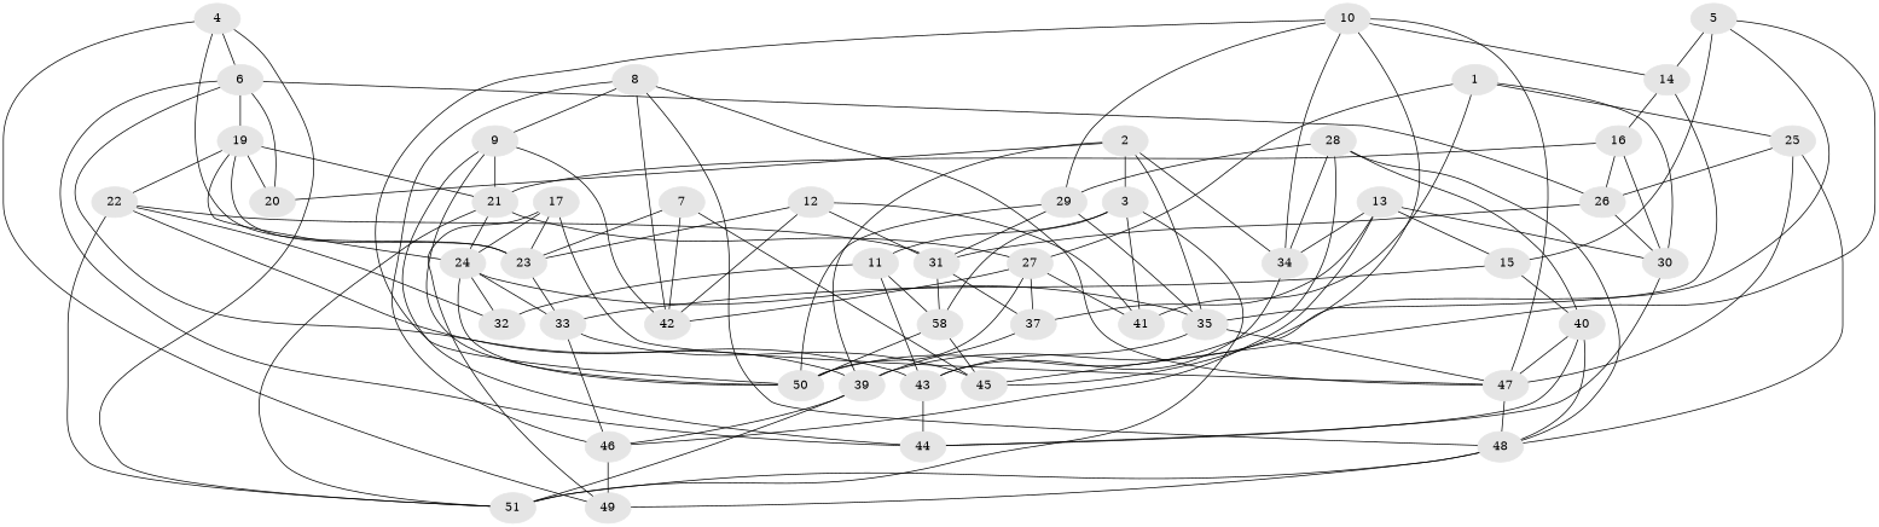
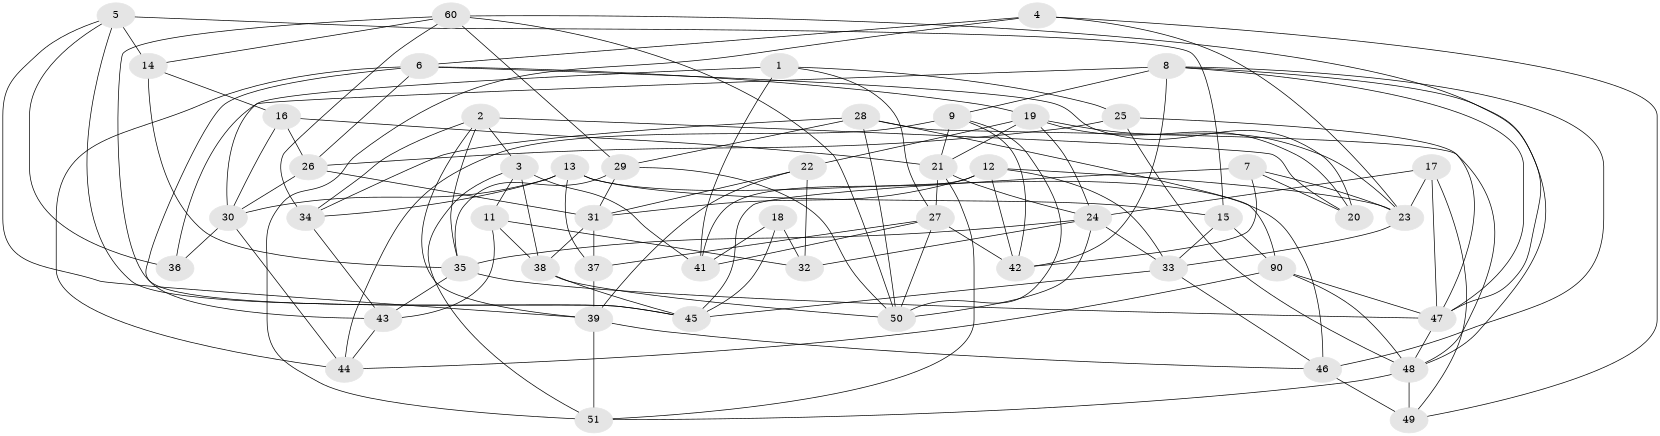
  graph {
    node [color=gray90 style=filled]
    edge [weight=1.0]
    1
    25
    27
    30
    41
    26
    47
    48
    42
    50
    37
+   36
    44
    2
    3
    20
    34
    39
    35
    11
-   38 [label=58]
+   38
    51
    43
    46
    32
    45
    4
    6
    23
    49
    19
    33
    5
    14
    15
    16
-   40
+   40 [label=90]
    21
    24
    22
    31
    7
    8
    9
-   10
+   10 [label=60]
    29
    12
    13
    28
    17
+   18
    1 -- 25
    1 -- 27
    1 -- 30
    1 -- 41
    25 -- 26 [weight=2.0]
    25 -- 47 [weight=2.0]
    25 -- 48
    27 -- 41
    27 -- 42
    27 -- 50
    27 -- 37
+   30 -- 36
    30 -- 44
    26 -- 30
    26 -- 31
    47 -- 48
    48 -- 51
    48 -- 49 [weight=2.0]
    37 -- 39
    2 -- 3
    2 -- 20
    2 -- 34
    2 -- 39
    2 -- 35
    3 -- 41 [weight=2.0]
    3 -- 11
    3 -- 38
    3 -- 51
    34 -- 43
    39 -- 51
    39 -- 46
    35 -- 47
    35 -- 43
    11 -- 38 [weight=2.0]
    11 -- 43 [weight=2.0]
    11 -- 32
    38 -- 50
    38 -- 45
    43 -- 44
    46 -- 49 [weight=2.0]
    4 -- 51
    4 -- 6
    4 -- 23
    4 -- 49
    6 -- 26
    6 -- 44
    6 -- 20
    6 -- 43
    6 -- 19
    23 -- 33
    19 -- 20
    19 -- 23
    19 -- 21
    19 -- 24
    19 -- 22
    33 -- 46
    33 -- 45
+   5 -- 36
    5 -- 39
    5 -- 45
    5 -- 14 [weight=2.0]
    5 -- 15
    14 -- 35 [weight=2.0]
    14 -- 16
    15 -- 33
    15 -- 40
    16 -- 30 [weight=2.0]
    16 -- 26
    16 -- 21 [weight=2.0]
    40 -- 47
    40 -- 48
    40 -- 44
    21 -- 27
    21 -- 51
    21 -- 24
    24 -- 50
    24 -- 35 [weight=2.0]
    24 -- 32
    24 -- 33
    22 -- 39
-   22 -- 51
    22 -- 32 [weight=2.0]
    22 -- 31
    31 -- 37
    31 -- 38
    7 -- 42 [weight=2.0]
+   7 -- 20 [weight=2.0]
    7 -- 45
    7 -- 23
    8 -- 47
    8 -- 48
    8 -- 42
+   8 -- 36
    8 -- 46
    8 -- 9
    9 -- 42
    9 -- 50
    9 -- 44
    9 -- 21 [weight=2.0]
    10 -- 47
    10 -- 50
    10 -- 34
    10 -- 45
    10 -- 14
    10 -- 29
    29 -- 50
    29 -- 35
    29 -- 31 [weight=2.0]
    12 -- 41
    12 -- 42
    12 -- 23
+   12 -- 33
    12 -- 31 [weight=2.0]
    13 -- 30 [weight=2.0]
    13 -- 37
    13 -- 34
    13 -- 46
    13 -- 15
    28 -- 48
    28 -- 50
    28 -- 34
    28 -- 40
    28 -- 29
    17 -- 47
    17 -- 23
    17 -- 49
    17 -- 24
+   18 -- 41
+   18 -- 32 [weight=2.0]
+   18 -- 45
  }
